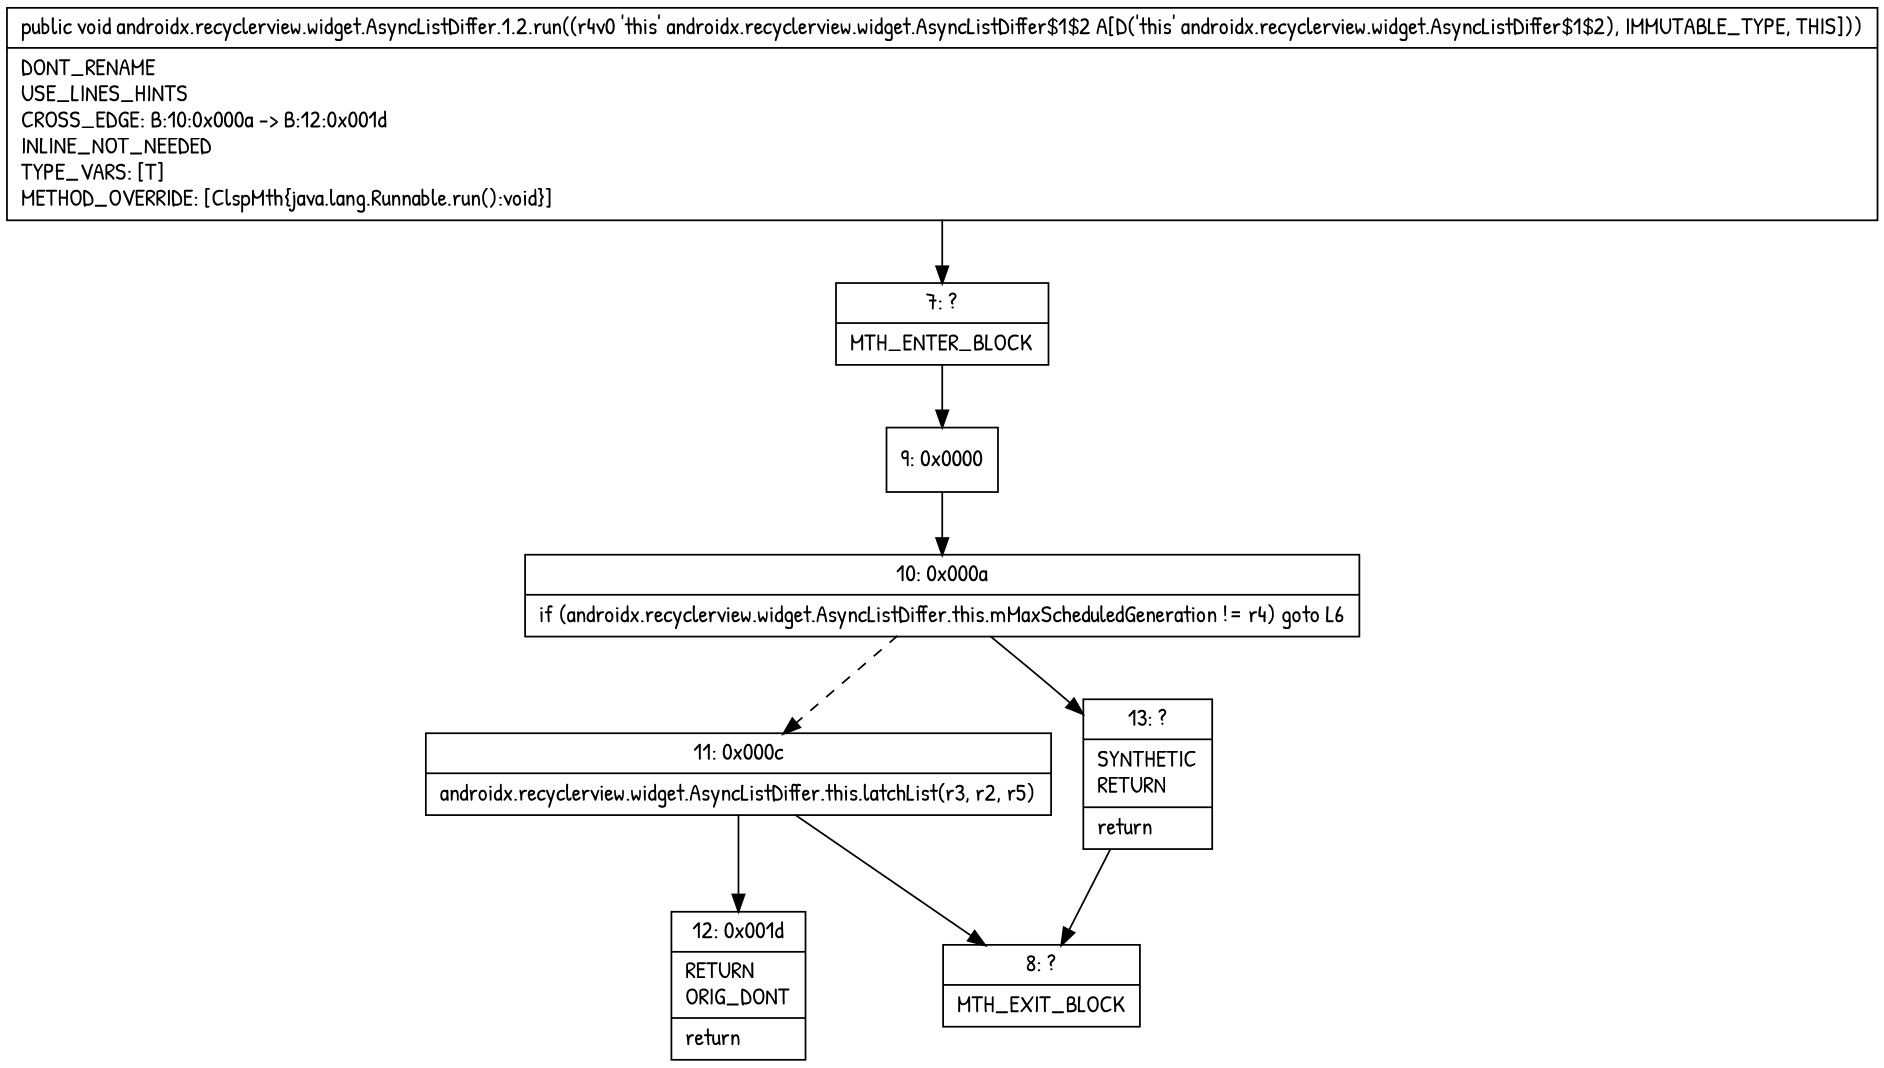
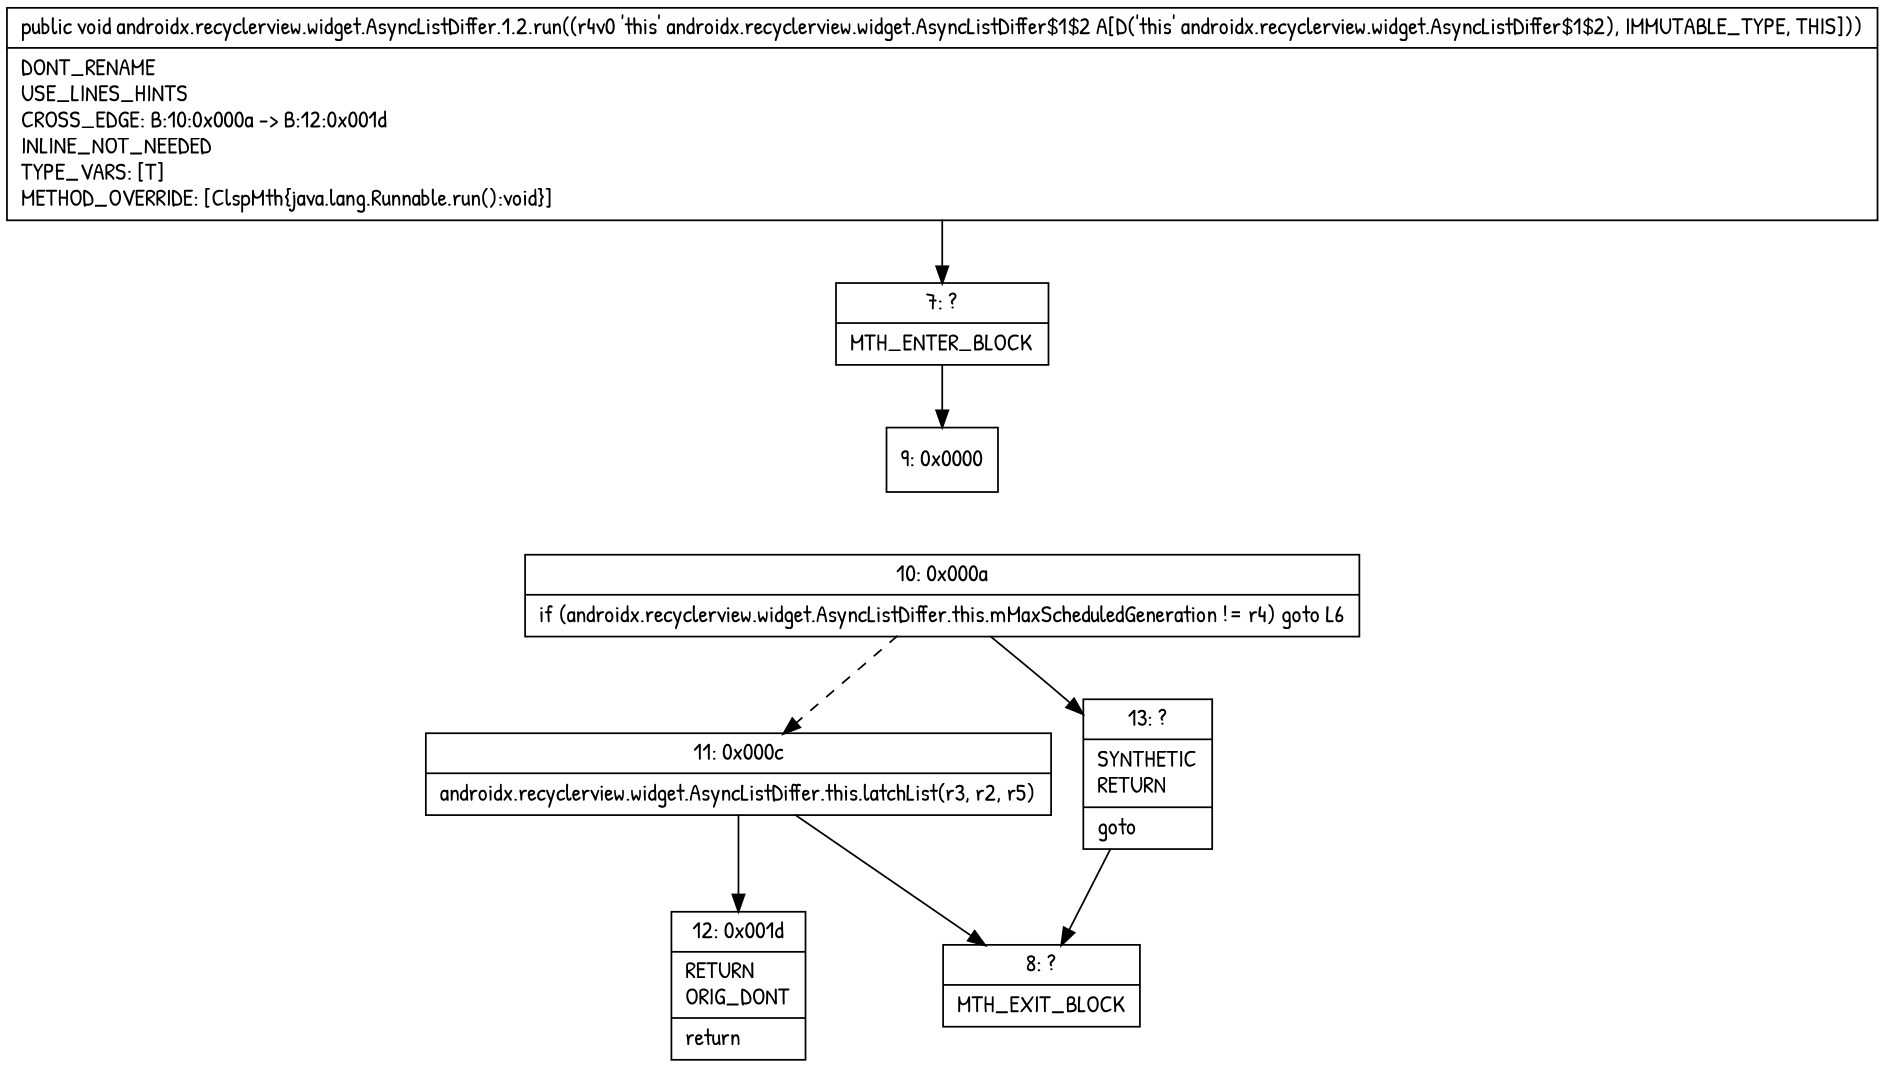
  digraph {
    fontname="Patrick Hand"
    node [fontname="Patrick Hand" shape=record]
    edge [fontname="Patrick Hand"]
    n1 [label="{7\:\ ?|MTH_ENTER_BLOCK\l}"]
    n2 [label="{9\:\ 0x0000}"]
    n3 [label="{10\:\ 0x000a|if (androidx.recyclerview.widget.AsyncListDiffer.this.mMaxScheduledGeneration != r4) goto L6\l}"]
    n4 [label="{11\:\ 0x000c|androidx.recyclerview.widget.AsyncListDiffer.this.latchList(r3, r2, r5)\l}"]
-   n5 [label="{13\:\ ?|SYNTHETIC\lRETURN\l|return\l}"]
+   n5 [label="{13\:\ ?|SYNTHETIC\lRETURN\l|goto\l}"]
    n6 [label="{12\:\ 0x001d|RETURN\lORIG_DONT\l|return\l}"]
    n7 [label="{8\:\ ?|MTH_EXIT_BLOCK\l}"]
    n8 [label="{public void androidx.recyclerview.widget.AsyncListDiffer.1.2.run((r4v0 'this' androidx.recyclerview.widget.AsyncListDiffer$1$2 A[D('this' androidx.recyclerview.widget.AsyncListDiffer$1$2), IMMUTABLE_TYPE, THIS]))  | DONT_RENAME\lUSE_LINES_HINTS\lCROSS_EDGE: B:10:0x000a \-\> B:12:0x001d\lINLINE_NOT_NEEDED\lTYPE_VARS: [T]\lMETHOD_OVERRIDE: [ClspMth\{java.lang.Runnable.run():void\}]\l}"]
    n1 -> n2
-   n2 -> n3
    n3 -> n4 [style=dashed]
    n3 -> n5
    n4 -> n6
    n4 -> n7
    n5 -> n7
    n8 -> n1
  }
